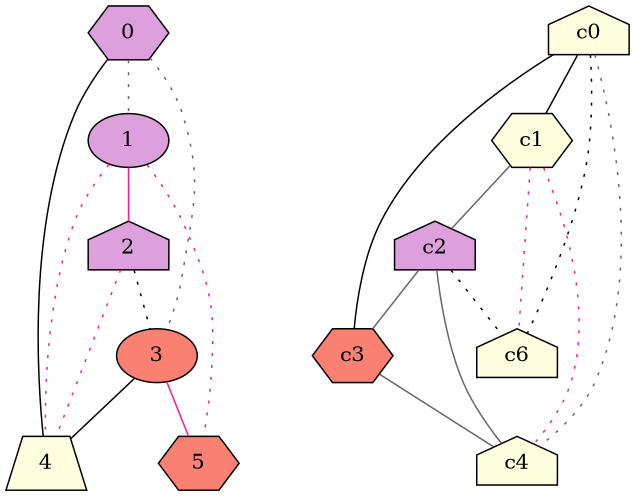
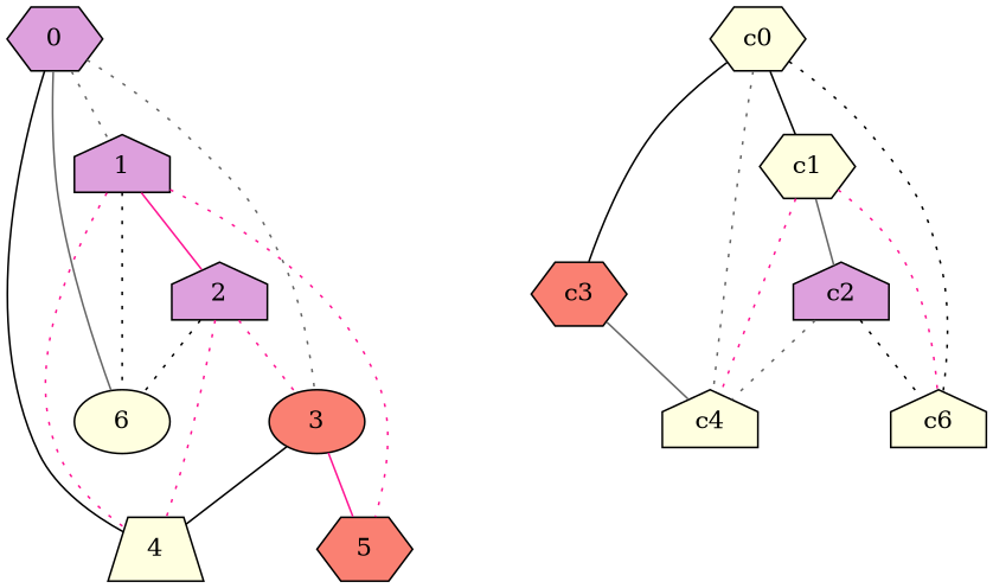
  graph {
    node [fillcolor=lightyellow shape=hexagon style=filled]
    edge [color=black style=dotted]
    n1 [fillcolor=plum label=0]
-   n2 [fillcolor=plum label=1 shape=ellipse]
+   n2 [fillcolor=plum label=1 shape=house]
    n3 [fillcolor=salmon label=3 shape=ellipse]
    n4 [label=4 shape=trapezium]
+   n5 [label=6 shape=ellipse]
    n6 [fillcolor=salmon label=5]
    n7 [fillcolor=plum label=2 shape=house]
-   c0 [shape=house]
+   c0
    c1
    c3 [fillcolor=salmon]
    c4 [shape=house]
    c6 [shape=house]
    c2 [fillcolor=plum shape=house]
    n1 -- n2 [color=gray40]
    n1 -- n3 [color=gray40]
    n1 -- n4 [style=solid]
+   n1 -- n5 [color=gray40 style=solid]
    n2 -- n4 [color=deeppink]
+   n2 -- n5
    n2 -- n6 [color=deeppink]
    n2 -- n7 [color=deeppink style=solid]
    n3 -- n4 [style=solid]
    n3 -- n6 [color=deeppink style=solid]
-   n7 -- n3
+   n7 -- n3 [color=deeppink]
    n7 -- n4 [color=deeppink]
+   n7 -- n5
    c0 -- c1 [style=solid]
    c0 -- c3 [style=solid]
    c0 -- c4 [color=gray40]
    c0 -- c6
    c1 -- c4 [color=deeppink]
    c1 -- c6 [color=deeppink]
    c1 -- c2 [color=gray40 style=solid]
    c3 -- c4 [color=gray40 style=solid]
-   c2 -- c3 [color=gray40 style=solid]
-   c2 -- c4 [color=gray40 style=solid]
+   c2 -- c4 [color=gray40]
    c2 -- c6
  }
